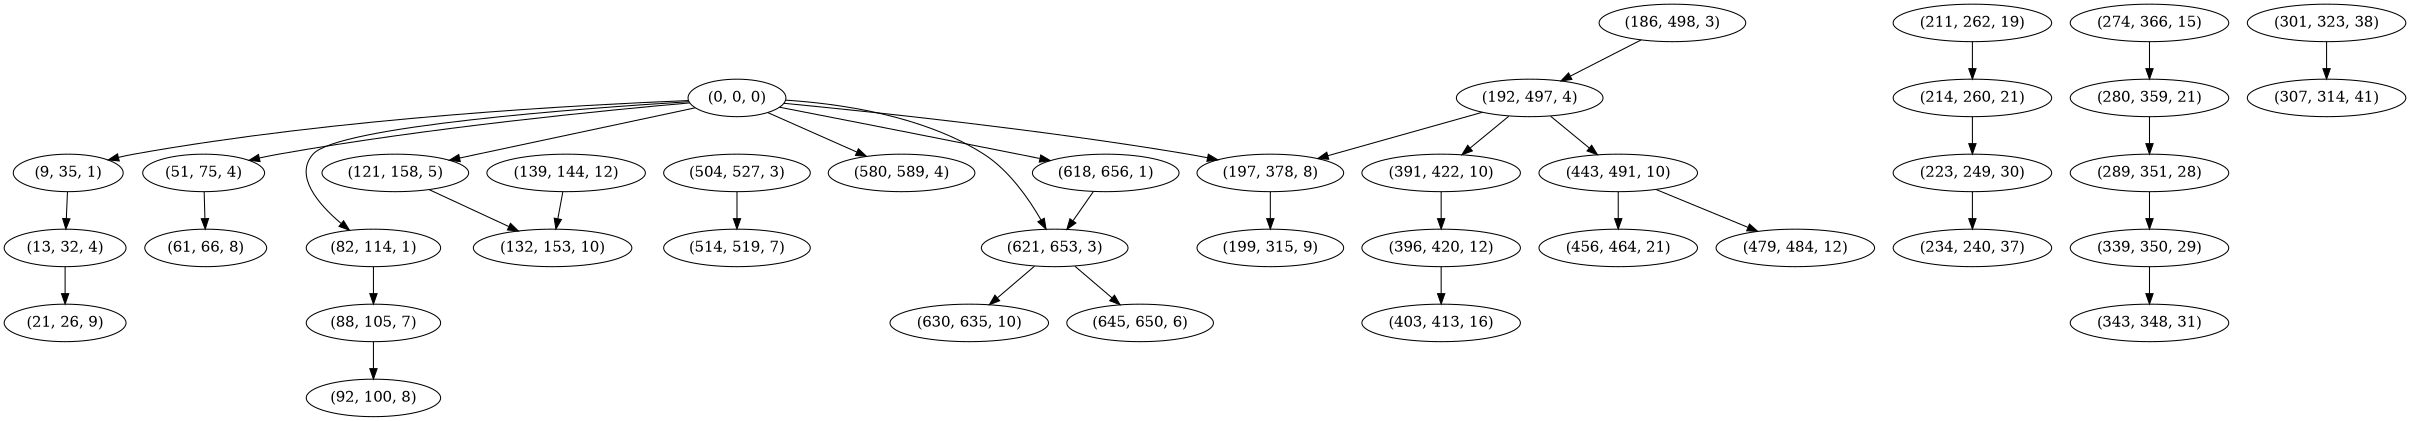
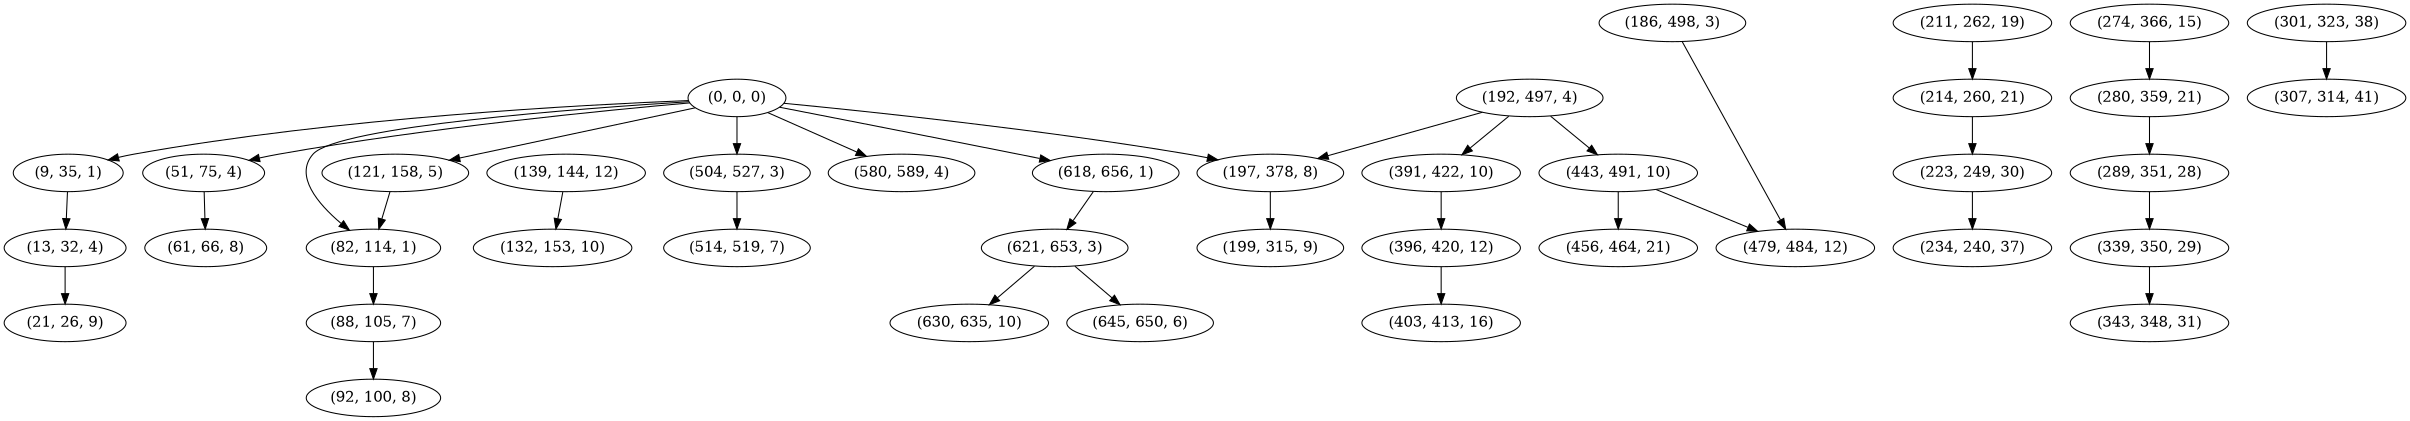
  digraph {
    "(0, 0, 0)"
    "(9, 35, 1)"
    "(51, 75, 4)"
    "(82, 114, 1)"
    "(121, 158, 5)"
    "(504, 527, 3)"
    "(580, 589, 4)"
    "(618, 656, 1)"
    "(197, 378, 8)"
    "(13, 32, 4)"
    "(61, 66, 8)"
    "(88, 105, 7)"
    "(132, 153, 10)"
    "(186, 498, 3)"
    "(192, 497, 4)"
    "(514, 519, 7)"
    "(621, 653, 3)"
    "(21, 26, 9)"
    "(92, 100, 8)"
    "(139, 144, 12)"
    "(391, 422, 10)"
    "(443, 491, 10)"
    n23 [label="(199, 315, 9)"]
    "(396, 420, 12)"
    "(456, 464, 21)"
    "(479, 484, 12)"
    "(211, 262, 19)"
    "(214, 260, 21)"
    "(274, 366, 15)"
    "(280, 359, 21)"
    "(223, 249, 30)"
    "(234, 240, 37)"
    "(289, 351, 28)"
    "(339, 350, 29)"
    "(343, 348, 31)"
    "(301, 323, 38)"
    "(307, 314, 41)"
    "(403, 413, 16)"
    "(630, 635, 10)"
    "(645, 650, 6)"
    "(0, 0, 0)" -> "(9, 35, 1)"
    "(0, 0, 0)" -> "(51, 75, 4)"
    "(0, 0, 0)" -> "(82, 114, 1)"
    "(0, 0, 0)" -> "(121, 158, 5)"
-   "(0, 0, 0)" -> "(621, 653, 3)"
+   "(0, 0, 0)" -> "(504, 527, 3)"
    "(0, 0, 0)" -> "(580, 589, 4)"
    "(0, 0, 0)" -> "(618, 656, 1)"
    "(0, 0, 0)" -> "(197, 378, 8)"
    "(9, 35, 1)" -> "(13, 32, 4)"
    "(51, 75, 4)" -> "(61, 66, 8)"
    "(82, 114, 1)" -> "(88, 105, 7)"
-   "(121, 158, 5)" -> "(132, 153, 10)"
+   "(121, 158, 5)" -> "(82, 114, 1)"
    "(504, 527, 3)" -> "(514, 519, 7)"
    "(618, 656, 1)" -> "(621, 653, 3)"
    "(197, 378, 8)" -> n23
    "(13, 32, 4)" -> "(21, 26, 9)"
    "(88, 105, 7)" -> "(92, 100, 8)"
-   "(186, 498, 3)" -> "(192, 497, 4)"
+   "(186, 498, 3)" -> "(479, 484, 12)"
    "(192, 497, 4)" -> "(197, 378, 8)"
    "(192, 497, 4)" -> "(391, 422, 10)"
    "(192, 497, 4)" -> "(443, 491, 10)"
    "(621, 653, 3)" -> "(630, 635, 10)"
    "(621, 653, 3)" -> "(645, 650, 6)"
    "(139, 144, 12)" -> "(132, 153, 10)"
    "(391, 422, 10)" -> "(396, 420, 12)"
    "(443, 491, 10)" -> "(456, 464, 21)"
    "(443, 491, 10)" -> "(479, 484, 12)"
    "(396, 420, 12)" -> "(403, 413, 16)"
    "(211, 262, 19)" -> "(214, 260, 21)"
    "(214, 260, 21)" -> "(223, 249, 30)"
    "(274, 366, 15)" -> "(280, 359, 21)"
    "(280, 359, 21)" -> "(289, 351, 28)"
    "(223, 249, 30)" -> "(234, 240, 37)"
    "(289, 351, 28)" -> "(339, 350, 29)"
    "(339, 350, 29)" -> "(343, 348, 31)"
    "(301, 323, 38)" -> "(307, 314, 41)"
  }
